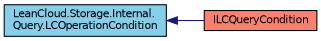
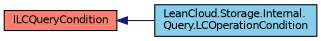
  digraph {
    rankdir=LR
    node [color=black fontname=Helvetica fontsize=10 shape=record style=filled]
    n1 [fillcolor=skyblue fontcolor=black height=0.2 label="LeanCloud.Storage.Internal.\lQuery.LCOperationCondition" width=0.4]
    n2 [fillcolor=salmon height=0.2 label=ILCQueryCondition width=0.4]
-   n1 -> n2 [color=midnightblue dir=back fontname=Helvetica fontsize=10 labelfontname=Helvetica labelfontsize=10 style=solid]
+   n2 -> n1 [color=midnightblue dir=back fontname=Helvetica fontsize=10 labelfontname=Helvetica labelfontsize=10 style=solid]
  }
